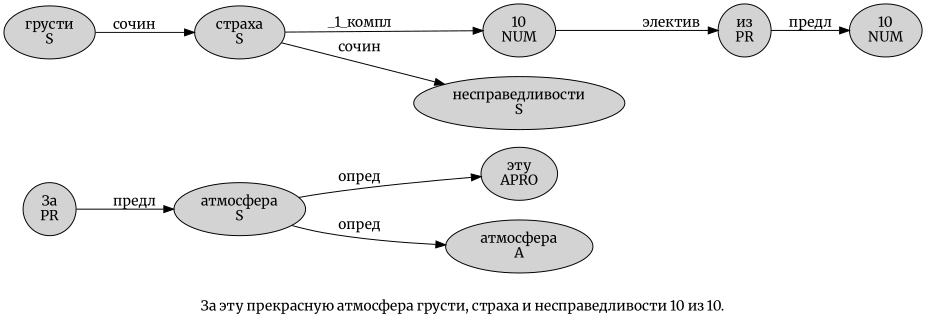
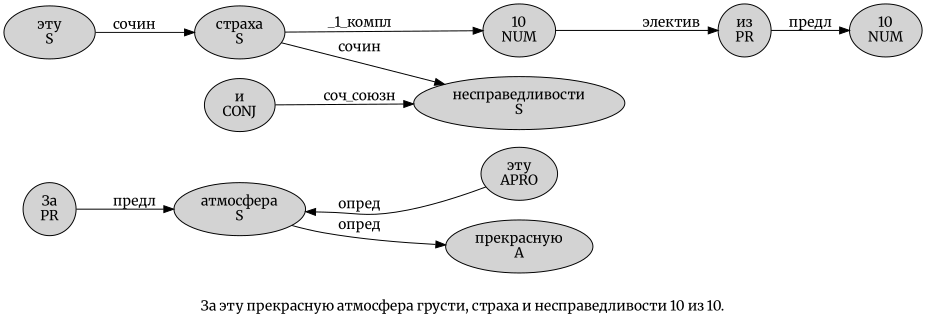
  digraph {
    fontname=Merriweather
    label="За эту прекрасную атмосфера грусти, страха и несправедливости 10 из 10."
    rankdir=LR
    node [fillcolor=lightgray fontname=Merriweather penwidth=1 shape=ellipse style=filled]
    edge [fontname=Merriweather]
    n1 [label="За\nPR"]
    n2 [label="атмосфера\nS"]
    n3 [label="эту\nAPRO"]
-   n4 [label="атмосфера\nA"]
-   n5 [label="грусти\nS"]
+   n4 [label="прекрасную\nA"]
+   n5 [label="эту\nS"]
    n6 [label="страха\nS"]
    n7 [label="10\nNUM"]
    n8 [label="несправедливости\nS"]
+   n9 [label="и\nCONJ"]
    n10 [label="из\nPR"]
    n11 [label="10\nNUM"]
    n1 -> n2 [label="предл"]
-   n2 -> n3 [label="опред"]
+   n3 -> n2 [label="опред"]
    n2 -> n4 [label="опред"]
    n5 -> n6 [label="сочин"]
    n6 -> n7 [label="_1_компл"]
    n6 -> n8 [label="сочин"]
    n7 -> n10 [label="электив"]
+   n9 -> n8 [label="соч_союзн"]
    n10 -> n11 [label="предл"]
  }
